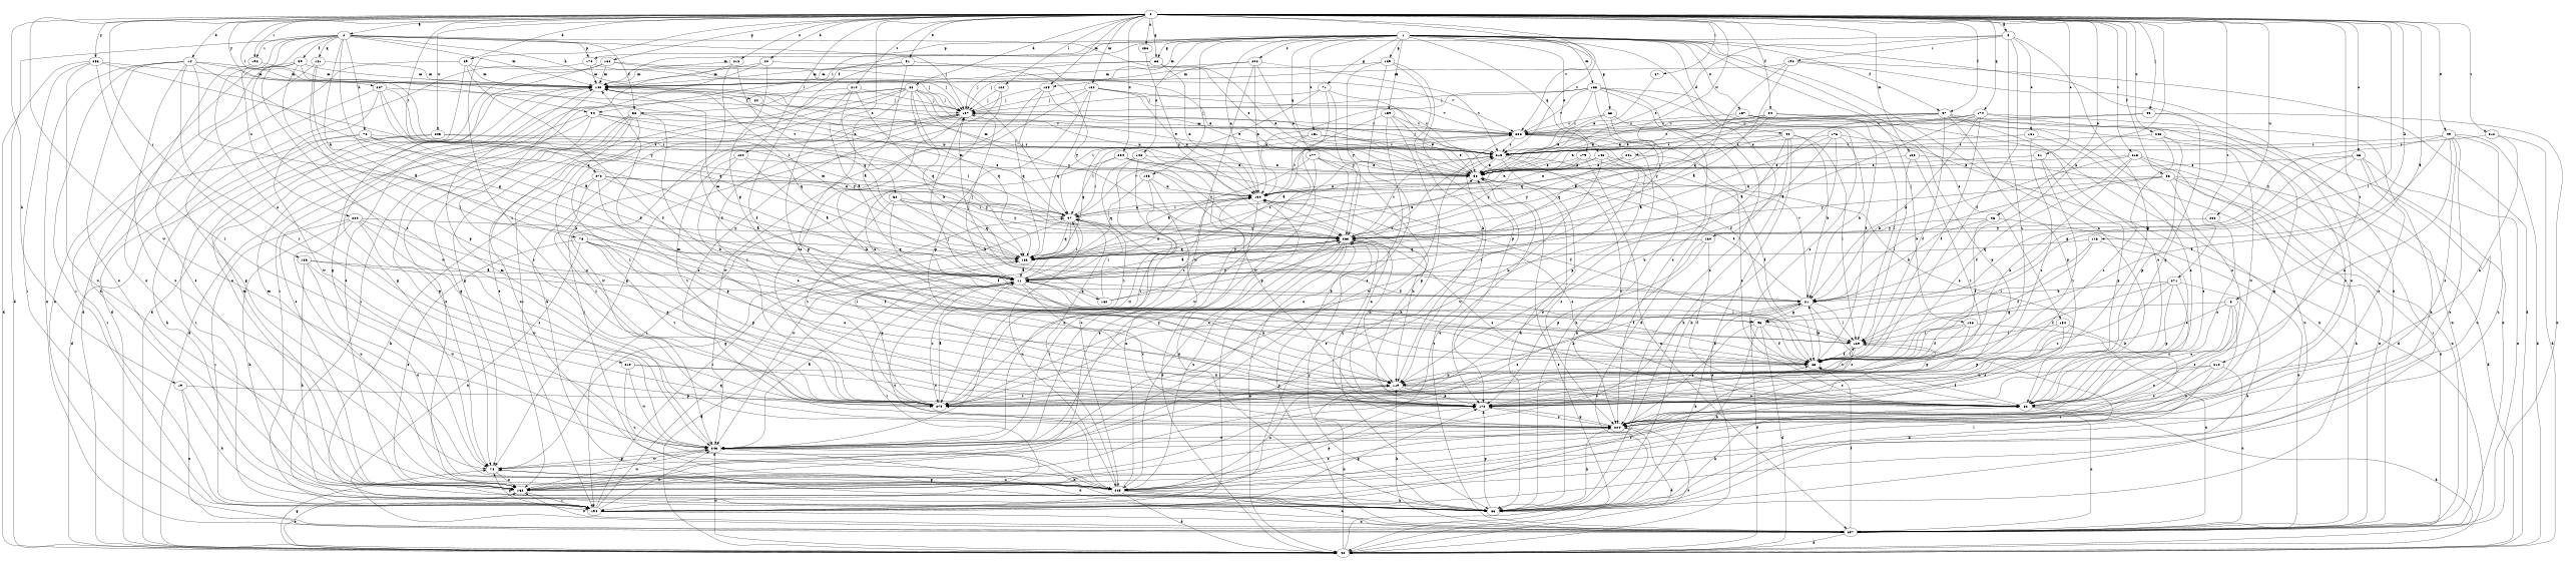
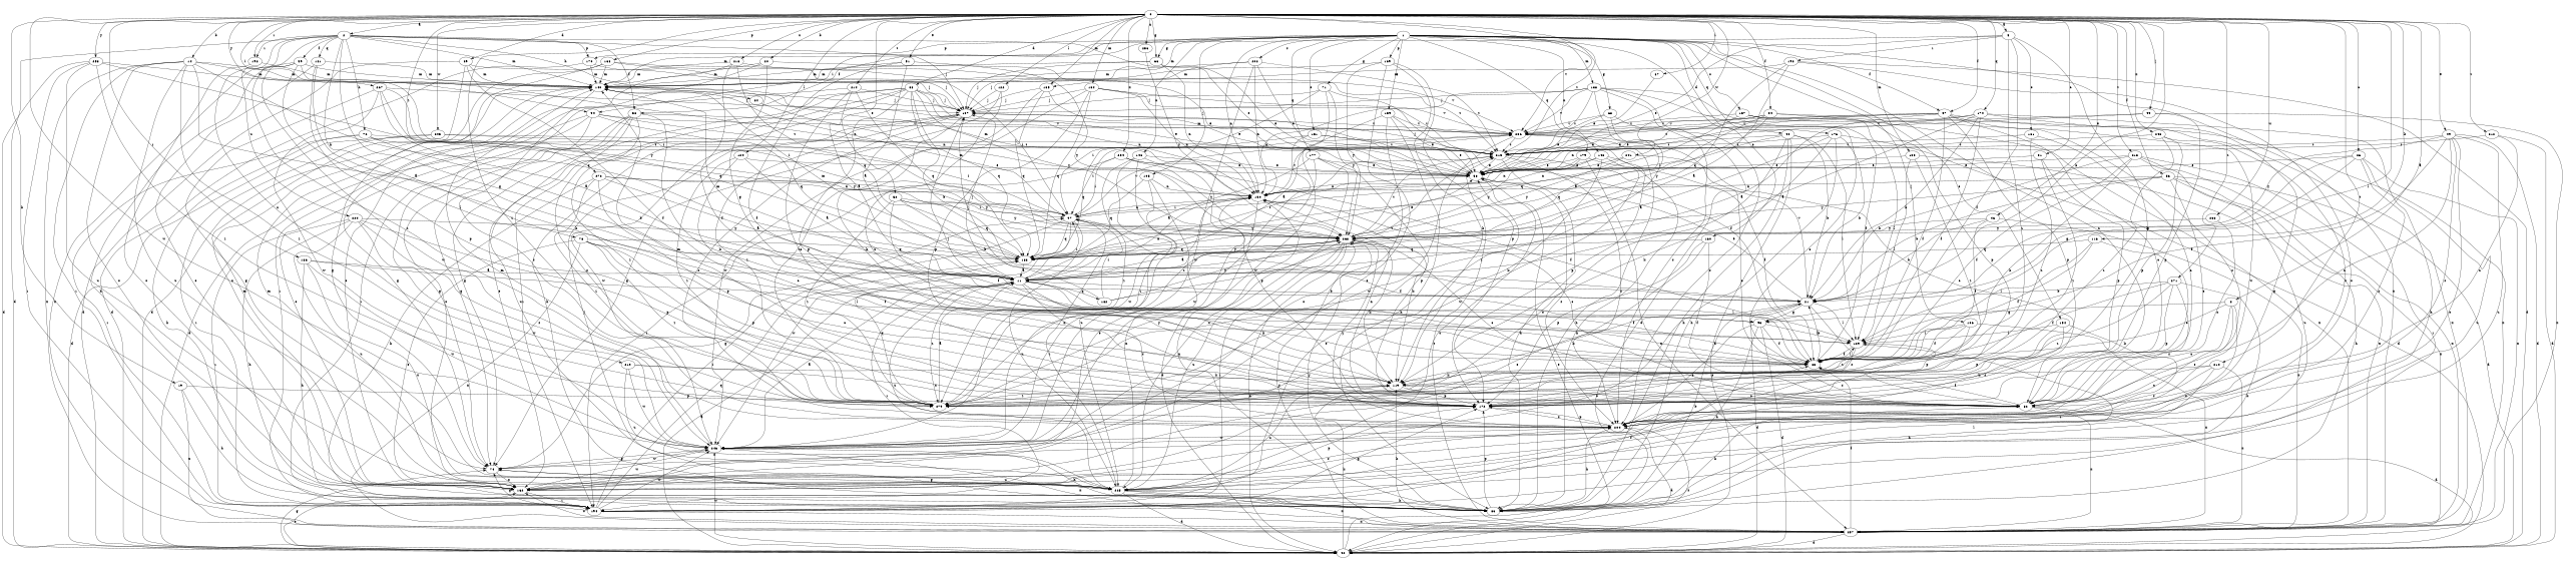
  strict digraph {
    0
    2
    5
    8
    14
    19
    20
    21
    26
    31
    38
    39
    46
    49
    51
    52
    54
    56
    57
    66
    87
    94
    99
    116
    122
    124
    129
    133
    134
    135
    168
    174
    186
    192
    210
    212
    213
    214
    215
    218
    236
    238
    241
    245
    246
    248
    254
    256
    258
    267
    271
    272
    279
    58
    170
    42
    53
    59
    n59 [label=93]
    76
    78
    84
    107
    140
    181
    219
    224
    63
    161
    172
    193
    32
    119
    204
    225
    257
    11
    97
    194
    162
    183
    86
    150
    74
    268
    1
    40
    68
    71
    105
    106
    138
    146
    148
    151
    154
    157
    159
    160
    169
    176
    177
    179
    202
    182
    0 -> 2 [label=a]
    0 -> 5 [label=a]
    0 -> 8 [label=a]
    0 -> 14 [label=b]
    0 -> 19 [label=b]
    0 -> 20 [label=b]
    0 -> 21 [label=b]
    0 -> 26 [label=c]
    0 -> 31 [label=c]
    0 -> 38 [label=d]
    0 -> 39 [label=d]
    0 -> 46 [label=e]
    0 -> 49 [label=e]
    0 -> 51 [label=e]
    0 -> 52 [label=e]
    0 -> 54 [label=f]
    0 -> 56 [label=f]
    0 -> 57 [label=f]
    0 -> 66 [label=g]
    0 -> 87 [label=i]
    0 -> 94 [label=i]
    0 -> 99 [label=j]
    0 -> 116 [label=k]
    0 -> 122 [label=l]
    0 -> 124 [label=l]
    0 -> 129 [label=l]
    0 -> 133 [label=m]
    0 -> 134 [label=m]
    0 -> 135 [label=m]
    0 -> 168 [label=p]
    0 -> 174 [label=q]
    0 -> 186 [label=r]
    0 -> 192 [label=r]
    0 -> 210 [label=t]
    0 -> 212 [label=t]
    0 -> 213 [label=t]
    0 -> 214 [label=t]
    0 -> 215 [label=t]
    0 -> 218 [label=u]
    0 -> 236 [label=v]
    0 -> 238 [label=w]
    0 -> 241 [label=w]
    0 -> 245 [label=w]
    0 -> 246 [label=w]
    0 -> 248 [label=x]
    0 -> 254 [label=x]
    0 -> 256 [label=x]
    0 -> 258 [label=y]
    0 -> 267 [label=y]
    0 -> 271 [label=z]
    0 -> 272 [label=z]
    0 -> 279 [label=z]
    2 -> 192 [label=r]
    2 -> 279 [label=z]
    2 -> 58 [label=f]
    2 -> 170 [label=p]
    2 -> 42 [label=d]
    2 -> 53 [label=e]
    2 -> 59 [label=f]
    2 -> n59 [label=g]
    2 -> 76 [label=h]
    2 -> 78 [label=h]
    2 -> 84 [label=h]
    2 -> 107 [label=j]
    2 -> 140 [label=m]
    2 -> 181 [label=q]
    2 -> 219 [label=u]
    2 -> 224 [label=u]
    5 -> 279 [label=z]
    5 -> 53 [label=e]
    5 -> 140 [label=m]
    5 -> 63 [label=f]
    5 -> 161 [label=o]
    5 -> 172 [label=p]
    5 -> 193 [label=r]
    8 -> n59 [label=g]
    8 -> 32 [label=c]
    8 -> 119 [label=k]
    8 -> 204 [label=s]
    8 -> 225 [label=u]
    14 -> 279 [label=z]
    14 -> 140 [label=m]
    14 -> 225 [label=u]
    14 -> 257 [label=x]
    14 -> 11 [label=a]
    14 -> 97 [label=i]
    14 -> 194 [label=r]
    14 -> 162 [label=o]
    14 -> 183 [label=q]
    19 -> 172 [label=p]
    19 -> 257 [label=x]
    19 -> 86 [label=h]
    20 -> 236 [label=v]
    20 -> n59 [label=g]
    20 -> 140 [label=m]
    20 -> 162 [label=o]
    21 -> 129 [label=l]
    21 -> 236 [label=v]
    21 -> 42 [label=d]
    21 -> 53 [label=e]
    21 -> n59 [label=g]
    21 -> 119 [label=k]
    21 -> 204 [label=s]
    21 -> 162 [label=o]
    26 -> 21 [label=b]
    26 -> 53 [label=e]
    26 -> n59 [label=g]
    26 -> 204 [label=s]
    26 -> 225 [label=u]
    26 -> 257 [label=x]
    31 -> 279 [label=z]
    31 -> 53 [label=e]
    31 -> 172 [label=p]
    38 -> 21 [label=b]
    38 -> 53 [label=e]
    38 -> 107 [label=j]
    38 -> 172 [label=p]
    38 -> 194 [label=r]
    38 -> 162 [label=o]
    38 -> 183 [label=q]
    38 -> 86 [label=h]
    38 -> 150 [label=n]
    38 -> 74 [label=g]
    38 -> 268 [label=y]
    39 -> 42 [label=d]
    39 -> 107 [label=j]
    39 -> 140 [label=m]
    39 -> 63 [label=f]
    39 -> 162 [label=o]
    46 -> 21 [label=b]
    46 -> 63 [label=f]
    46 -> 257 [label=x]
    46 -> 268 [label=y]
    49 -> 215 [label=t]
    49 -> 42 [label=d]
    49 -> 63 [label=f]
    49 -> 32 [label=c]
    49 -> 204 [label=s]
    49 -> 225 [label=u]
    49 -> 162 [label=o]
    49 -> 268 [label=y]
    51 -> 140 [label=m]
    51 -> 63 [label=f]
    51 -> 11 [label=a]
    51 -> 268 [label=y]
    52 -> 21 [label=b]
    52 -> 279 [label=z]
    52 -> 63 [label=f]
    52 -> 97 [label=i]
    52 -> 183 [label=q]
    52 -> 268 [label=y]
    54 -> 236 [label=v]
    54 -> 53 [label=e]
    54 -> 204 [label=s]
    54 -> 257 [label=x]
    54 -> 97 [label=i]
    54 -> 268 [label=y]
    56 -> 21 [label=b]
    56 -> 42 [label=d]
    56 -> 32 [label=c]
    56 -> 257 [label=x]
    56 -> 86 [label=h]
    56 -> 150 [label=n]
    56 -> 268 [label=y]
    57 -> 236 [label=v]
    57 -> 246 [label=w]
    57 -> 53 [label=e]
    57 -> 63 [label=f]
    57 -> 172 [label=p]
    57 -> 32 [label=c]
    57 -> 257 [label=x]
    57 -> 11 [label=a]
    57 -> 150 [label=n]
    66 -> 53 [label=e]
    66 -> 107 [label=j]
    66 -> 140 [label=m]
    66 -> 150 [label=n]
    87 -> 53 [label=e]
    94 -> 215 [label=t]
    94 -> 236 [label=v]
    94 -> 42 [label=d]
    94 -> 162 [label=o]
    94 -> 183 [label=q]
    94 -> 74 [label=g]
    99 -> 215 [label=t]
    99 -> 236 [label=v]
    99 -> 172 [label=p]
    99 -> 257 [label=x]
    116 -> 129 [label=l]
    116 -> 63 [label=f]
    116 -> 32 [label=c]
    116 -> 183 [label=q]
    122 -> 107 [label=j]
    122 -> 32 [label=c]
    122 -> 74 [label=g]
    124 -> 279 [label=z]
    124 -> 53 [label=e]
    124 -> 32 [label=c]
    124 -> 11 [label=a]
    129 -> 63 [label=f]
    129 -> 172 [label=p]
    129 -> 204 [label=s]
    133 -> 129 [label=l]
    133 -> 279 [label=z]
    133 -> 53 [label=e]
    133 -> 257 [label=x]
    134 -> 215 [label=t]
    134 -> 236 [label=v]
    134 -> 246 [label=w]
    134 -> 107 [label=j]
    134 -> 172 [label=p]
    134 -> 183 [label=q]
    134 -> 150 [label=n]
    135 -> 279 [label=z]
    135 -> 53 [label=e]
    135 -> 107 [label=j]
    135 -> 183 [label=q]
    168 -> 42 [label=d]
    168 -> 53 [label=e]
    168 -> 107 [label=j]
    168 -> 140 [label=m]
    168 -> 74 [label=g]
    174 -> 21 [label=b]
    174 -> 236 [label=v]
    174 -> 53 [label=e]
    174 -> 63 [label=f]
    174 -> 11 [label=a]
    174 -> 86 [label=h]
    174 -> 74 [label=g]
    186 -> 129 [label=l]
    186 -> 246 [label=w]
    186 -> 225 [label=u]
    186 -> 11 [label=a]
    186 -> 86 [label=h]
    192 -> 140 [label=m]
    192 -> 162 [label=o]
    210 -> 32 [label=c]
    210 -> 119 [label=k]
    210 -> 204 [label=s]
    210 -> 257 [label=x]
    210 -> 86 [label=h]
    212 -> 215 [label=t]
    212 -> 42 [label=d]
    212 -> 32 [label=c]
    213 -> 21 [label=b]
    213 -> 53 [label=e]
    213 -> 63 [label=f]
    213 -> 119 [label=k]
    213 -> 225 [label=u]
    213 -> 257 [label=x]
    213 -> 194 [label=r]
    214 -> 107 [label=j]
    214 -> 32 [label=c]
    214 -> 11 [label=a]
    214 -> 194 [label=r]
    214 -> 183 [label=q]
    215 -> 53 [label=e]
    215 -> 107 [label=j]
    215 -> 140 [label=m]
    215 -> 63 [label=f]
    215 -> 204 [label=s]
    215 -> 86 [label=h]
+   218 -> 215 [label=t]
    218 -> 140 [label=m]
    218 -> 63 [label=f]
    218 -> 194 [label=r]
    218 -> 183 [label=q]
    236 -> 215 [label=t]
    236 -> 246 [label=w]
    236 -> 172 [label=p]
    236 -> 97 [label=i]
    236 -> 86 [label=h]
    238 -> 32 [label=c]
    238 -> 268 [label=y]
    241 -> 53 [label=e]
    241 -> 32 [label=c]
    241 -> 268 [label=y]
    245 -> 215 [label=t]
    245 -> 42 [label=d]
    245 -> 97 [label=i]
    245 -> 194 [label=r]
    246 -> 140 [label=m]
    246 -> 257 [label=x]
    246 -> 11 [label=a]
    246 -> 86 [label=h]
    246 -> 150 [label=n]
    246 -> 74 [label=g]
    248 -> 215 [label=t]
    248 -> 279 [label=z]
    248 -> 172 [label=p]
    248 -> 204 [label=s]
    254 -> 53 [label=e]
    254 -> 63 [label=f]
    254 -> 97 [label=i]
    254 -> 194 [label=r]
    254 -> 268 [label=y]
    256 -> 268 [label=y]
    258 -> 279 [label=z]
    258 -> 42 [label=d]
    258 -> 140 [label=m]
    258 -> 225 [label=u]
    258 -> 194 [label=r]
    258 -> 268 [label=y]
    267 -> 246 [label=w]
    267 -> 107 [label=j]
    267 -> 11 [label=a]
    267 -> 97 [label=i]
    267 -> 183 [label=q]
    267 -> 74 [label=g]
    271 -> 21 [label=b]
    271 -> 279 [label=z]
    271 -> 63 [label=f]
    271 -> 172 [label=p]
    271 -> 204 [label=s]
    271 -> 86 [label=h]
    272 -> 279 [label=z]
    272 -> 172 [label=p]
    272 -> 11 [label=a]
    272 -> 86 [label=h]
    272 -> 150 [label=n]
    272 -> 268 [label=y]
    279 -> 11 [label=a]
    279 -> 183 [label=q]
    279 -> 268 [label=y]
    58 -> 236 [label=v]
    58 -> 279 [label=z]
    58 -> 119 [label=k]
    58 -> 204 [label=s]
    58 -> 225 [label=u]
    58 -> 162 [label=o]
    58 -> 74 [label=g]
    170 -> 42 [label=d]
    170 -> 140 [label=m]
    170 -> 97 [label=i]
    42 -> 246 [label=w]
    42 -> 53 [label=e]
    42 -> 119 [label=k]
    42 -> 204 [label=s]
    42 -> 11 [label=a]
    42 -> 162 [label=o]
    42 -> 74 [label=g]
    53 -> 140 [label=m]
    53 -> 204 [label=s]
    53 -> 225 [label=u]
    53 -> 150 [label=n]
    59 -> 129 [label=l]
    59 -> 246 [label=w]
    59 -> 140 [label=m]
    59 -> 257 [label=x]
    59 -> 86 [label=h]
    59 -> 150 [label=n]
    n59 -> 129 [label=l]
    n59 -> 42 [label=d]
    n59 -> 63 [label=f]
    n59 -> 204 [label=s]
    n59 -> 86 [label=h]
    76 -> 21 [label=b]
    76 -> 215 [label=t]
    76 -> 194 [label=r]
    76 -> 86 [label=h]
    76 -> 268 [label=y]
    78 -> 279 [label=z]
    78 -> 63 [label=f]
    78 -> 172 [label=p]
    78 -> 32 [label=c]
    78 -> 257 [label=x]
    78 -> 162 [label=o]
    78 -> 183 [label=q]
    84 -> 150 [label=n]
    107 -> 236 [label=v]
    107 -> 246 [label=w]
    107 -> 279 [label=z]
    107 -> 119 [label=k]
    107 -> 204 [label=s]
    140 -> 107 [label=j]
    140 -> 204 [label=s]
    140 -> 74 [label=g]
    181 -> 140 [label=m]
    181 -> 172 [label=p]
    181 -> 119 [label=k]
    181 -> 162 [label=o]
    219 -> 246 [label=w]
    219 -> 32 [label=c]
    219 -> 119 [label=k]
    219 -> 225 [label=u]
    224 -> 246 [label=w]
    224 -> 172 [label=p]
    224 -> 204 [label=s]
    224 -> 225 [label=u]
    224 -> 194 [label=r]
    224 -> 86 [label=h]
    224 -> 268 [label=y]
    63 -> 21 [label=b]
    63 -> 129 [label=l]
    63 -> 107 [label=j]
    63 -> 119 [label=k]
    161 -> 215 [label=t]
    161 -> 279 [label=z]
    161 -> 32 [label=c]
    172 -> 140 [label=m]
    172 -> 204 [label=s]
    172 -> 150 [label=n]
    193 -> 42 [label=d]
    193 -> 140 [label=m]
    193 -> 11 [label=a]
    193 -> 162 [label=o]
    193 -> 183 [label=q]
    32 -> 42 [label=d]
    32 -> 63 [label=f]
    32 -> 257 [label=x]
    32 -> 86 [label=h]
    119 -> 279 [label=z]
    119 -> 172 [label=p]
    119 -> 32 [label=c]
    119 -> 225 [label=u]
    204 -> 246 [label=w]
    204 -> 42 [label=d]
    204 -> 172 [label=p]
    204 -> 86 [label=h]
    204 -> 268 [label=y]
    225 -> 42 [label=d]
    225 -> 140 [label=m]
    225 -> 172 [label=p]
    225 -> 257 [label=x]
    225 -> 97 [label=i]
    225 -> 86 [label=h]
    225 -> 150 [label=n]
    225 -> 74 [label=g]
    257 -> 215 [label=t]
    257 -> 42 [label=d]
    257 -> 63 [label=f]
    257 -> 119 [label=k]
    257 -> 162 [label=o]
    257 -> 268 [label=y]
    11 -> 21 [label=b]
    11 -> 129 [label=l]
    11 -> 279 [label=z]
    11 -> 107 [label=j]
    11 -> 140 [label=m]
    11 -> 63 [label=f]
    11 -> 119 [label=k]
    11 -> 204 [label=s]
    11 -> 225 [label=u]
    11 -> 97 [label=i]
    11 -> 194 [label=r]
    11 -> 150 [label=n]
    11 -> 182 [label=q]
    97 -> 236 [label=v]
    97 -> 246 [label=w]
    97 -> 140 [label=m]
    97 -> 63 [label=f]
    97 -> 225 [label=u]
    97 -> 183 [label=q]
    97 -> 150 [label=n]
    97 -> 74 [label=g]
    97 -> 268 [label=y]
    194 -> 246 [label=w]
    194 -> 53 [label=e]
    194 -> 63 [label=f]
    194 -> 172 [label=p]
    194 -> 257 [label=x]
    194 -> 97 [label=i]
    194 -> 183 [label=q]
    194 -> 74 [label=g]
    162 -> 246 [label=w]
    162 -> 140 [label=m]
    162 -> 204 [label=s]
    162 -> 194 [label=r]
    183 -> 215 [label=t]
    183 -> 140 [label=m]
    183 -> 11 [label=a]
    183 -> 268 [label=y]
    86 -> 21 [label=b]
    86 -> 129 [label=l]
    86 -> 107 [label=j]
    86 -> 172 [label=p]
    86 -> 150 [label=n]
    86 -> 268 [label=y]
    150 -> 236 [label=v]
    150 -> 42 [label=d]
    150 -> 32 [label=c]
    150 -> 119 [label=k]
    150 -> 97 [label=i]
    74 -> 246 [label=w]
    74 -> 225 [label=u]
    74 -> 162 [label=o]
    268 -> 215 [label=t]
    268 -> 42 [label=d]
    268 -> 53 [label=e]
    268 -> 32 [label=c]
    268 -> 119 [label=k]
    268 -> 225 [label=u]
    268 -> 11 [label=a]
    268 -> 194 [label=r]
    268 -> 183 [label=q]
    1 -> 57 [label=f]
    1 -> 66 [label=g]
    1 -> 94 [label=i]
    1 -> 135 [label=m]
    1 -> 58 [label=f]
    1 -> 170 [label=p]
    1 -> 32 [label=c]
    1 -> 257 [label=x]
    1 -> 150 [label=n]
    1 -> 40 [label=d]
    1 -> 68 [label=g]
    1 -> 71 [label=g]
    1 -> 105 [label=j]
    1 -> 106 [label=j]
    1 -> 138 [label=m]
    1 -> 146 [label=n]
    1 -> 148 [label=n]
    1 -> 151 [label=o]
    1 -> 154 [label=o]
    1 -> 157 [label=o]
    1 -> 159 [label=o]
    1 -> 160 [label=o]
    1 -> 169 [label=p]
+   1 -> 176 [label=q]
    1 -> 177 [label=q]
    1 -> 179 [label=q]
    1 -> 202 [label=s]
    40 -> 21 [label=b]
    40 -> 129 [label=l]
    40 -> 215 [label=t]
    40 -> 42 [label=d]
    40 -> 162 [label=o]
    40 -> 183 [label=q]
    40 -> 86 [label=h]
    68 -> 236 [label=v]
    68 -> 279 [label=z]
    68 -> 53 [label=e]
    68 -> 204 [label=s]
    71 -> 246 [label=w]
    71 -> 107 [label=j]
    71 -> 63 [label=f]
    71 -> 97 [label=i]
    71 -> 268 [label=y]
    105 -> 279 [label=z]
    105 -> 162 [label=o]
    105 -> 183 [label=q]
    105 -> 150 [label=n]
    106 -> 129 [label=l]
    106 -> 279 [label=z]
    106 -> 63 [label=f]
    106 -> 172 [label=p]
    106 -> 257 [label=x]
    138 -> 215 [label=t]
    138 -> 236 [label=v]
    138 -> 42 [label=d]
    138 -> 107 [label=j]
    138 -> 63 [label=f]
    138 -> 32 [label=c]
    138 -> 204 [label=s]
    138 -> 11 [label=a]
    138 -> 150 [label=n]
    146 -> 246 [label=w]
    146 -> 279 [label=z]
    146 -> 53 [label=e]
    146 -> 172 [label=p]
    146 -> 225 [label=u]
    148 -> 246 [label=w]
    148 -> 53 [label=e]
    148 -> 119 [label=k]
    148 -> 86 [label=h]
    148 -> 150 [label=n]
    151 -> 215 [label=t]
    151 -> 279 [label=z]
    151 -> 53 [label=e]
    151 -> 183 [label=q]
    154 -> 129 [label=l]
    154 -> 172 [label=p]
    154 -> 204 [label=s]
    154 -> 194 [label=r]
    157 -> 129 [label=l]
    157 -> 236 [label=v]
    157 -> 172 [label=p]
    157 -> 257 [label=x]
    157 -> 183 [label=q]
    159 -> 236 [label=v]
    159 -> 53 [label=e]
    159 -> 11 [label=a]
    159 -> 162 [label=o]
    159 -> 86 [label=h]
    160 -> 172 [label=p]
    160 -> 32 [label=f]
    160 -> 162 [label=o]
    160 -> 183 [label=q]
    169 -> 140 [label=m]
    169 -> 172 [label=p]
    169 -> 119 [label=k]
    169 -> 162 [label=o]
    169 -> 268 [label=y]
    176 -> 21 [label=b]
    176 -> 215 [label=t]
    176 -> 42 [label=d]
    176 -> 119 [label=k]
    176 -> 11 [label=a]
    176 -> 86 [label=h]
    177 -> 246 [label=w]
    177 -> 53 [label=e]
    177 -> 172 [label=p]
    177 -> 225 [label=u]
    177 -> 11 [label=a]
    179 -> 53 [label=e]
    179 -> 32 [label=c]
    179 -> 257 [label=x]
    179 -> 150 [label=n]
    179 -> 268 [label=y]
    202 -> 215 [label=t]
    202 -> 246 [label=w]
    202 -> 53 [label=e]
    202 -> 107 [label=j]
    202 -> 140 [label=m]
    202 -> 150 [label=n]
    182 -> 215 [label=t]
    182 -> 107 [label=j]
    182 -> 97 [label=i]
    182 -> 268 [label=y]
  }
